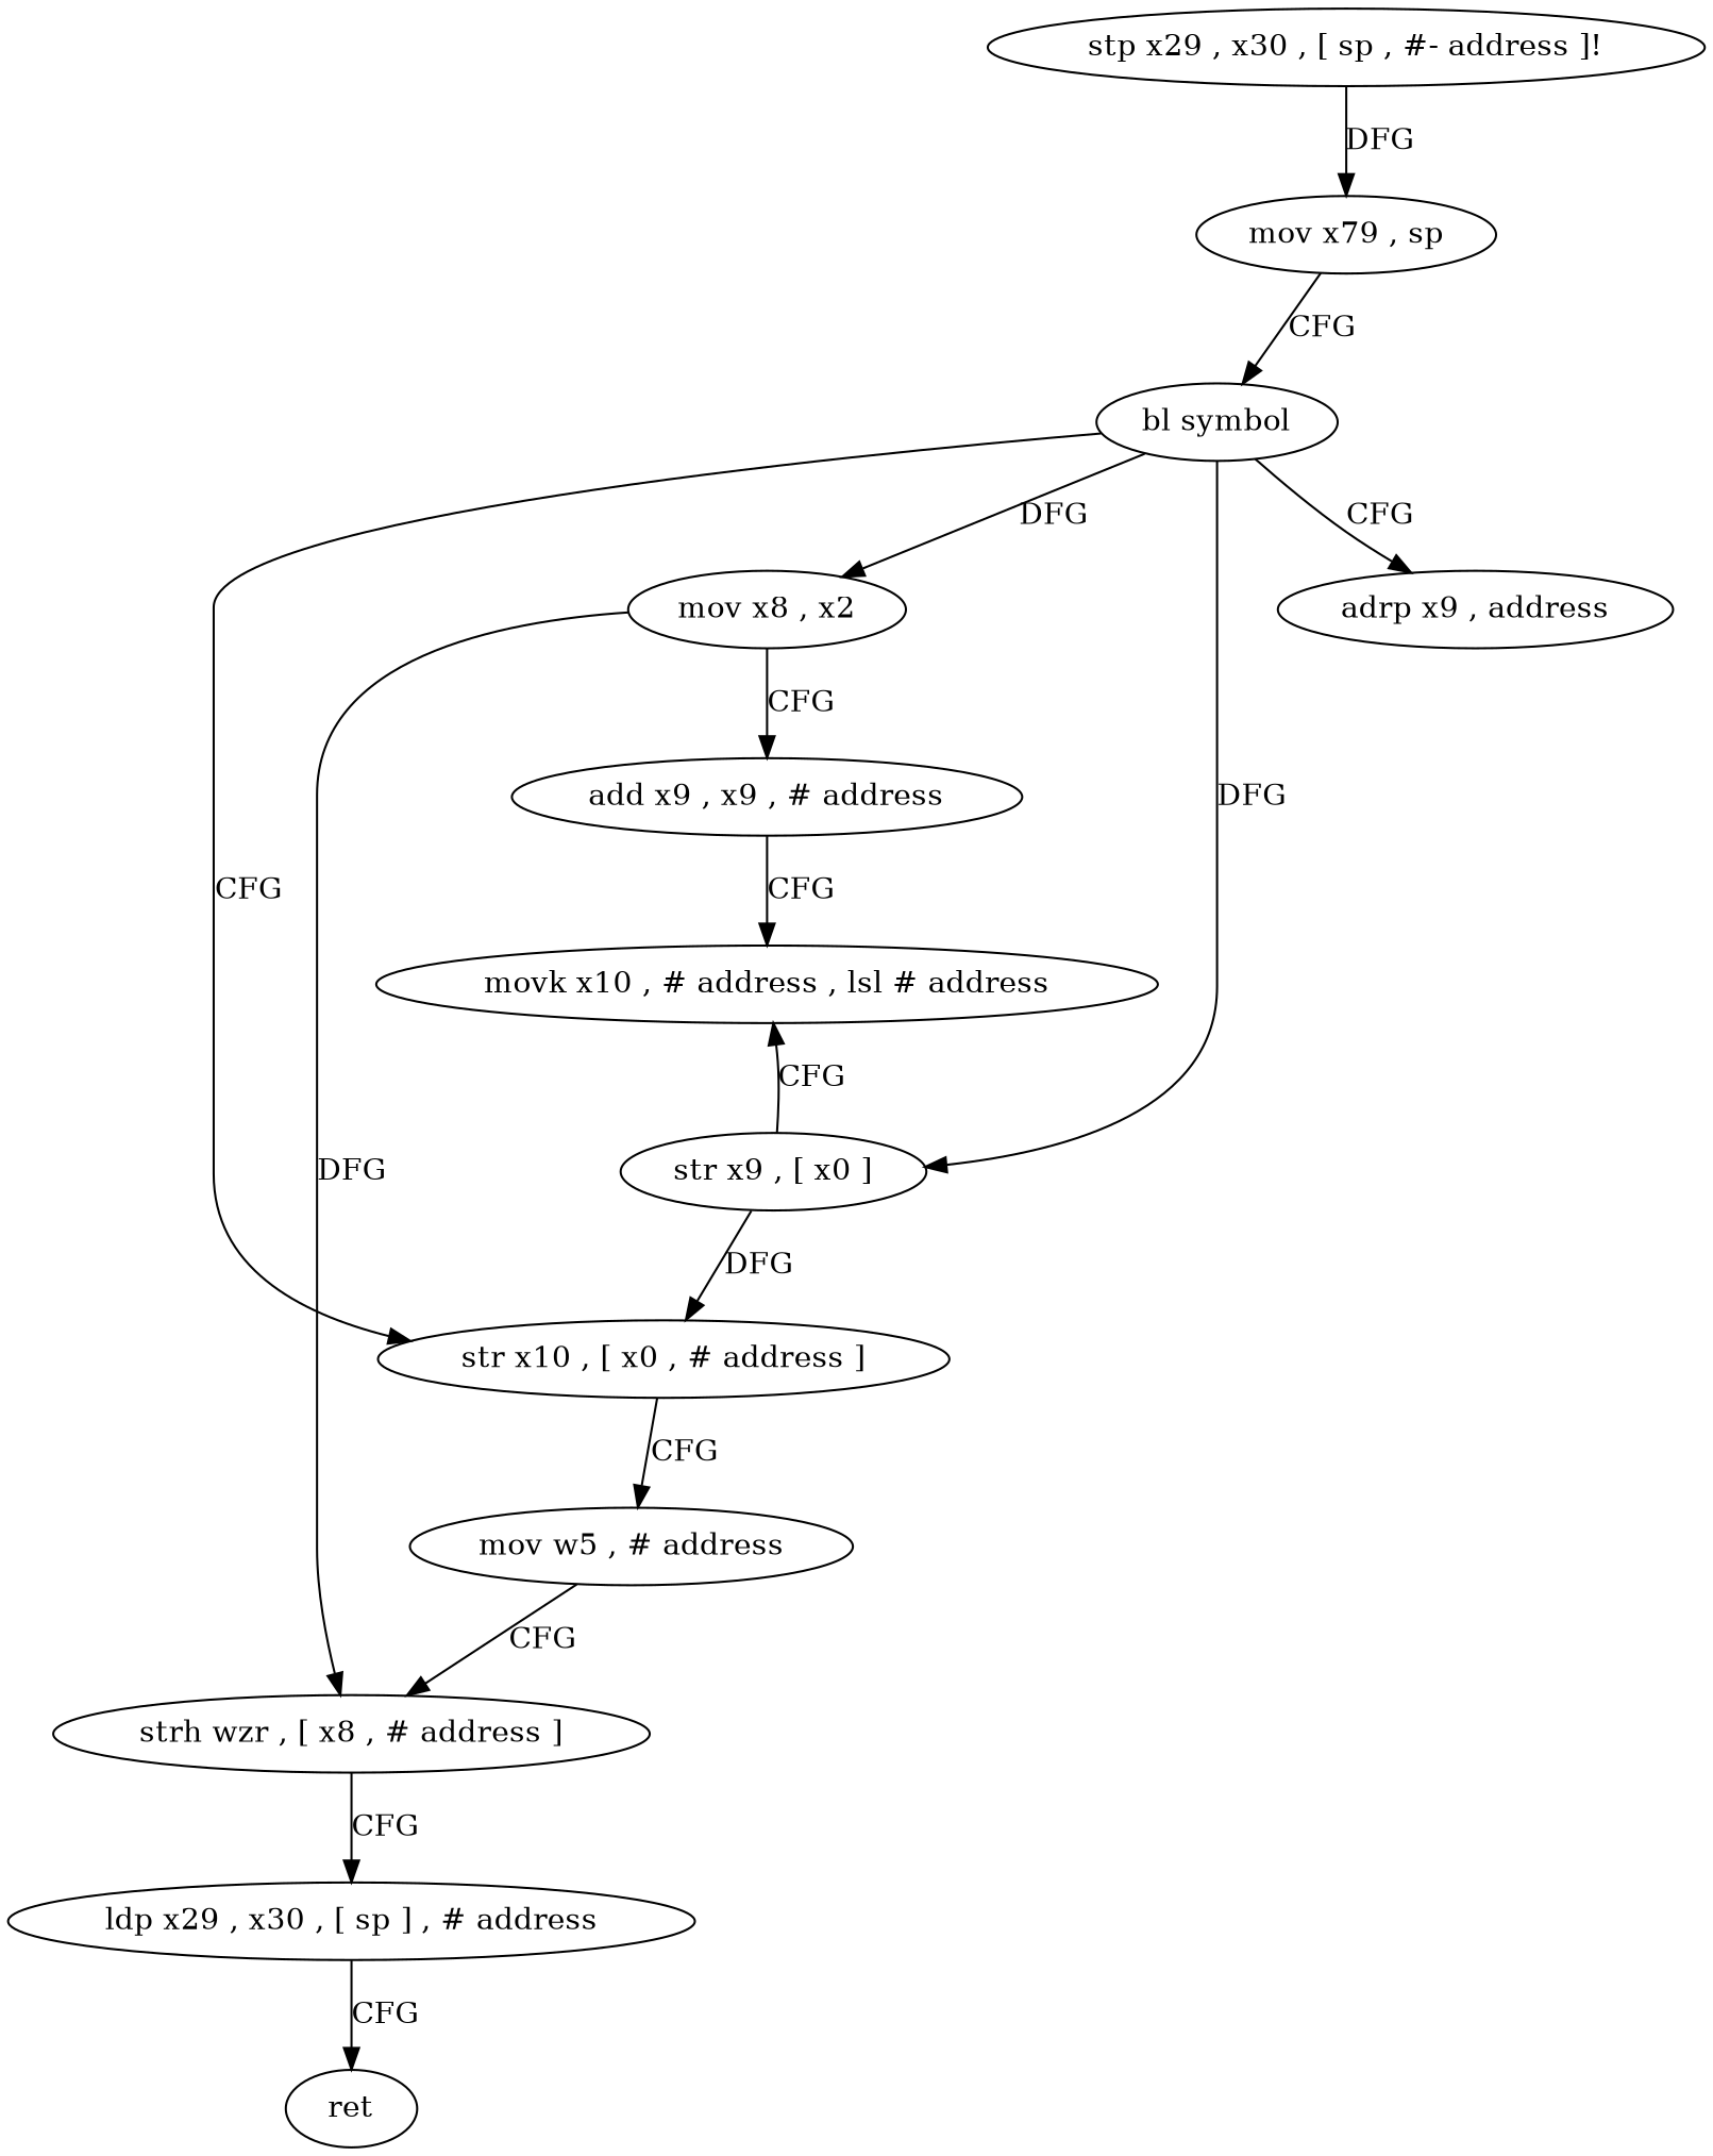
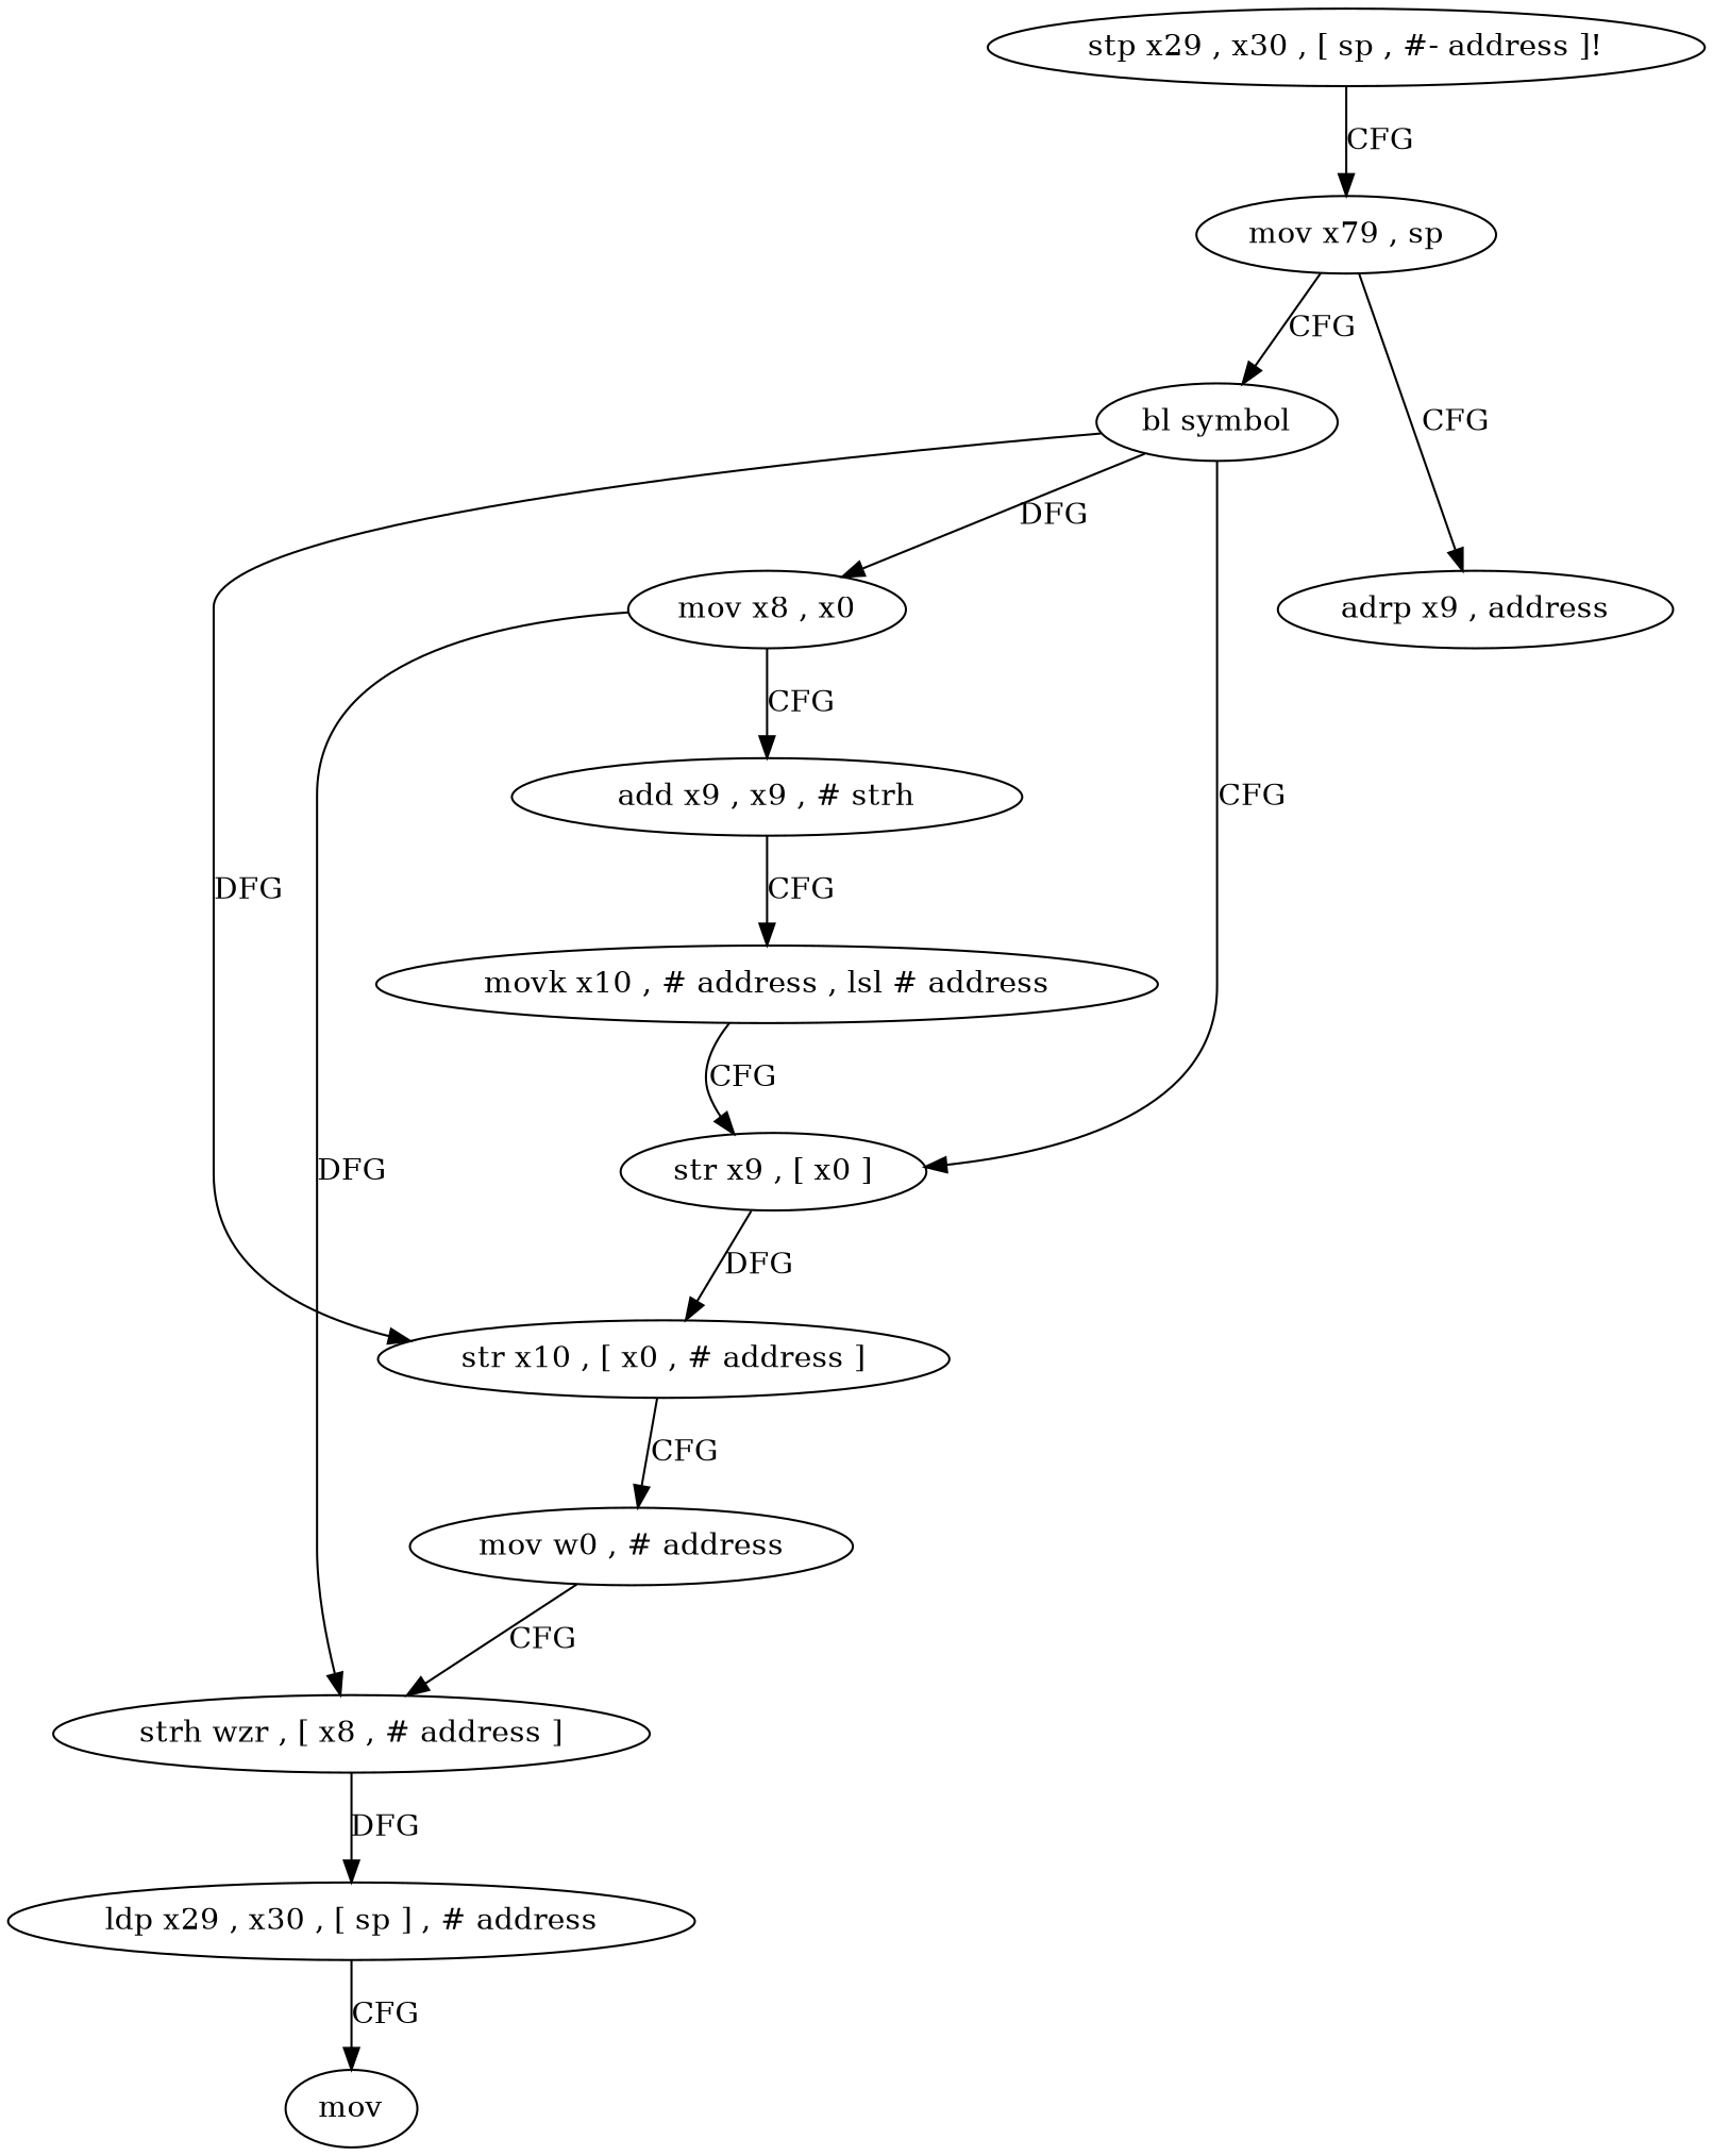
  digraph {
    n1 [label="stp x29 , x30 , [ sp , #- address ]!"]
    n2 [label="mov x79 , sp"]
    n3 [label="bl symbol"]
    n4 [label="adrp x9 , address"]
-   n5 [label="mov x8 , x2"]
+   n5 [label="mov x8 , x0"]
    n6 [label="str x9 , [ x0 ]"]
    n7 [label="str x10 , [ x0 , # address ]"]
-   n8 [label="add x9 , x9 , # address"]
+   n8 [label="add x9 , x9 , # strh"]
    n9 [label="strh wzr , [ x8 , # address ]"]
-   n10 [label="mov w5 , # address"]
+   n10 [label="mov w0 , # address"]
    n11 [label="movk x10 , # address , lsl # address"]
    n12 [label="ldp x29 , x30 , [ sp ] , # address"]
-   n13 [label=ret]
-   n1 -> n2 [label=DFG]
+   n13 [label=mov]
+   n1 -> n2 [label=CFG]
    n2 -> n3 [label=CFG]
-   n3 -> n4 [label=CFG]
+   n2 -> n4 [label=CFG]
    n3 -> n5 [label=DFG]
-   n3 -> n6 [label=DFG]
-   n3 -> n7 [label=CFG]
+   n3 -> n6 [label=CFG]
+   n3 -> n7 [label=DFG]
    n5 -> n8 [label=CFG]
    n5 -> n9 [label=DFG]
    n6 -> n7 [label=DFG]
    n7 -> n10 [label=CFG]
    n8 -> n11 [label=CFG]
-   n9 -> n12 [label=CFG]
+   n9 -> n12 [label=DFG]
    n10 -> n9 [label=CFG]
-   n6 -> n11 [label=CFG]
+   n11 -> n6 [label=CFG]
    n12 -> n13 [label=CFG]
  }
